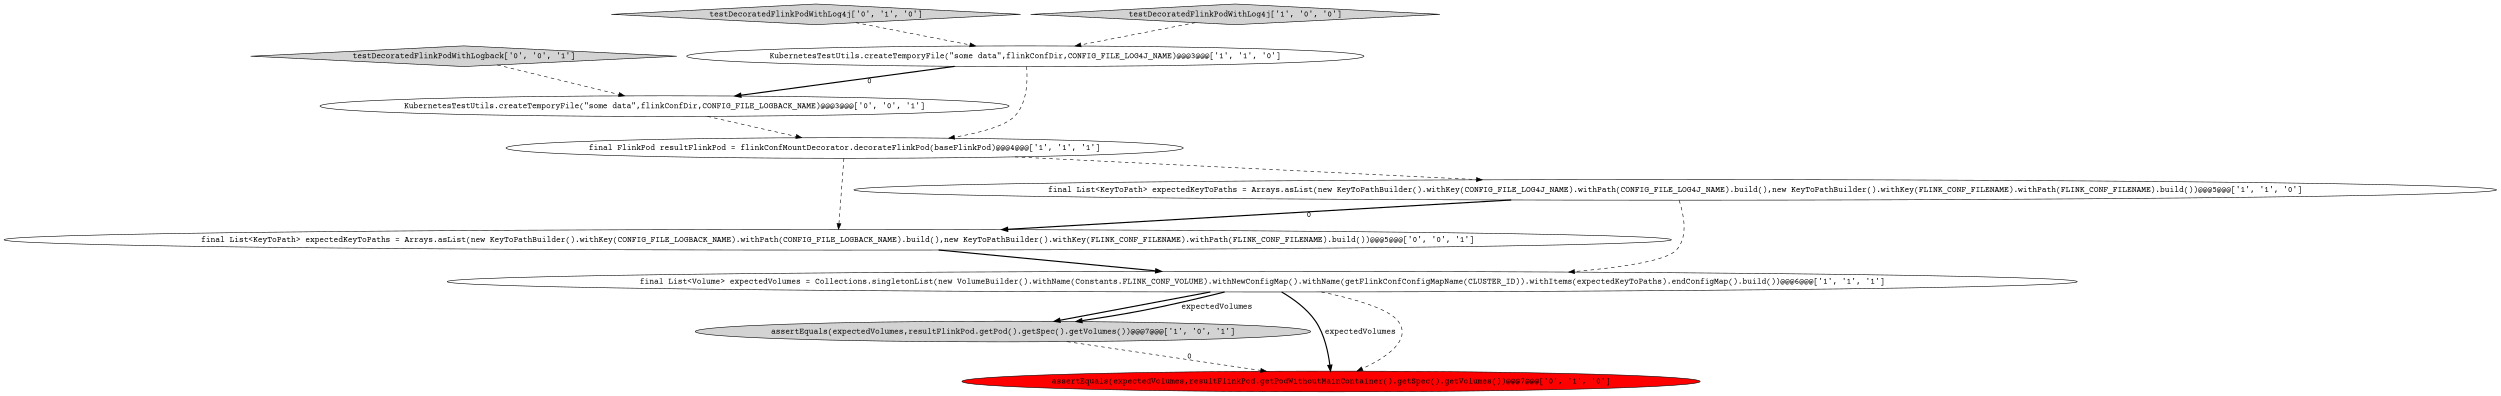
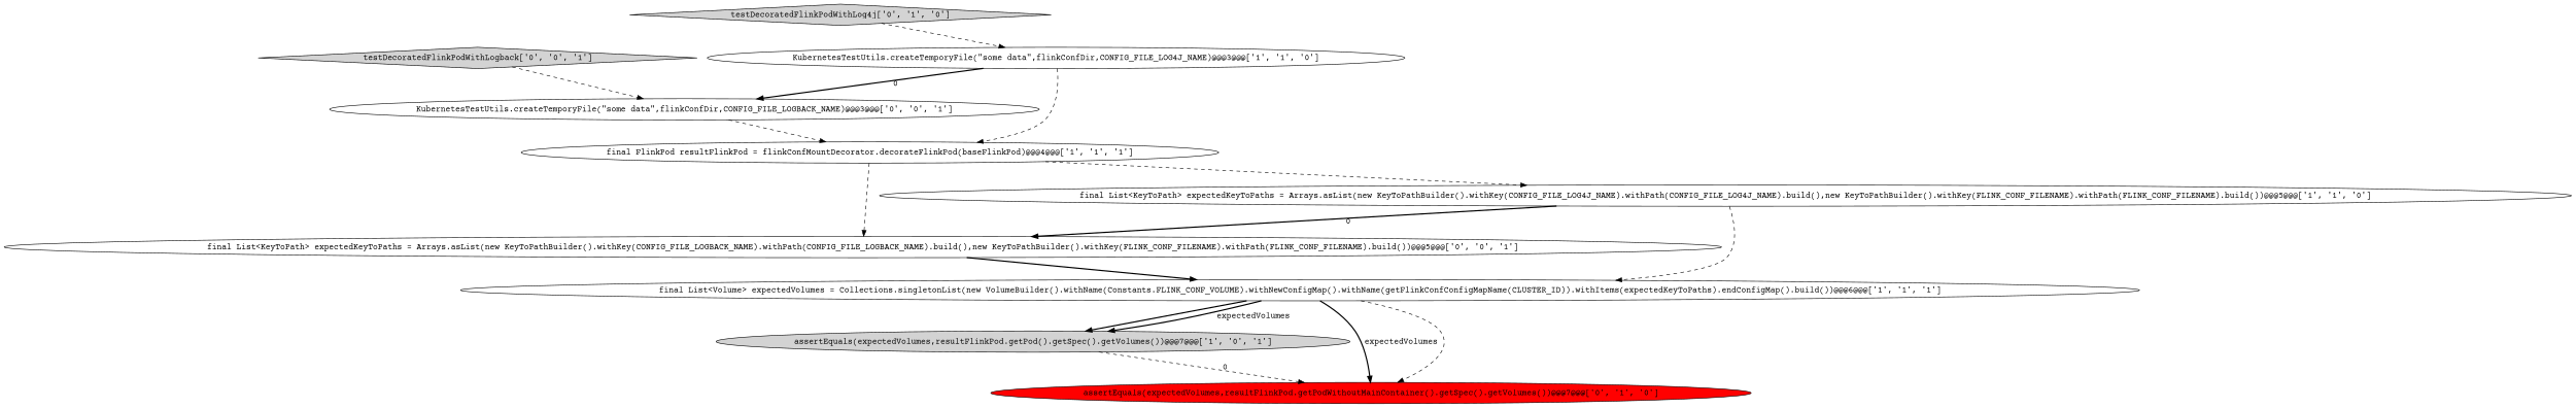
  digraph {
    fontname="Courier Prime"
    node [fillcolor=white shape=ellipse style=filled fontname="Courier Prime"]
    edge [style=dashed fontname="Courier Prime"]
    n1 [fillcolor=lightgray label="assertEquals(expectedVolumes,resultFlinkPod.getPod().getSpec().getVolumes())@@@7@@@['1', '0', '1']"]
    n2 [fillcolor=red label="assertEquals(expectedVolumes,resultFlinkPod.getPodWithoutMainContainer().getSpec().getVolumes())@@@7@@@['0', '1', '0']"]
    n3 [label="final List<Volume> expectedVolumes = Collections.singletonList(new VolumeBuilder().withName(Constants.FLINK_CONF_VOLUME).withNewConfigMap().withName(getFlinkConfConfigMapName(CLUSTER_ID)).withItems(expectedKeyToPaths).endConfigMap().build())@@@6@@@['1', '1', '1']"]
    n4 [fillcolor=lightgray label="testDecoratedFlinkPodWithLog4j['0', '1', '0']" shape=diamond]
    n5 [label="KubernetesTestUtils.createTemporyFile(\"some data\",flinkConfDir,CONFIG_FILE_LOG4J_NAME)@@@3@@@['1', '1', '0']"]
    n6 [label="final List<KeyToPath> expectedKeyToPaths = Arrays.asList(new KeyToPathBuilder().withKey(CONFIG_FILE_LOGBACK_NAME).withPath(CONFIG_FILE_LOGBACK_NAME).build(),new KeyToPathBuilder().withKey(FLINK_CONF_FILENAME).withPath(FLINK_CONF_FILENAME).build())@@@5@@@['0', '0', '1']"]
-   n7 [fillcolor=lightgray label="testDecoratedFlinkPodWithLog4j['1', '0', '0']" shape=diamond]
    n8 [label="KubernetesTestUtils.createTemporyFile(\"some data\",flinkConfDir,CONFIG_FILE_LOGBACK_NAME)@@@3@@@['0', '0', '1']"]
    n9 [label="final FlinkPod resultFlinkPod = flinkConfMountDecorator.decorateFlinkPod(baseFlinkPod)@@@4@@@['1', '1', '1']"]
    n10 [label="final List<KeyToPath> expectedKeyToPaths = Arrays.asList(new KeyToPathBuilder().withKey(CONFIG_FILE_LOG4J_NAME).withPath(CONFIG_FILE_LOG4J_NAME).build(),new KeyToPathBuilder().withKey(FLINK_CONF_FILENAME).withPath(FLINK_CONF_FILENAME).build())@@@5@@@['1', '1', '0']"]
    n11 [fillcolor=lightgray label="testDecoratedFlinkPodWithLogback['0', '0', '1']" shape=diamond]
    n1 -> n2 [label=0]
    n3 -> n1 [style=bold]
    n3 -> n1 [label=expectedVolumes style=bold]
    n3 -> n2 [label=expectedVolumes style=bold]
    n3 -> n2
    n4 -> n5
    n5 -> n8 [label=0 style=bold]
    n5 -> n9
    n6 -> n3 [style=bold]
-   n7 -> n5
    n8 -> n9
    n9 -> n6
    n9 -> n10
    n10 -> n3
    n10 -> n6 [label=0 style=bold]
    n11 -> n8
  }
